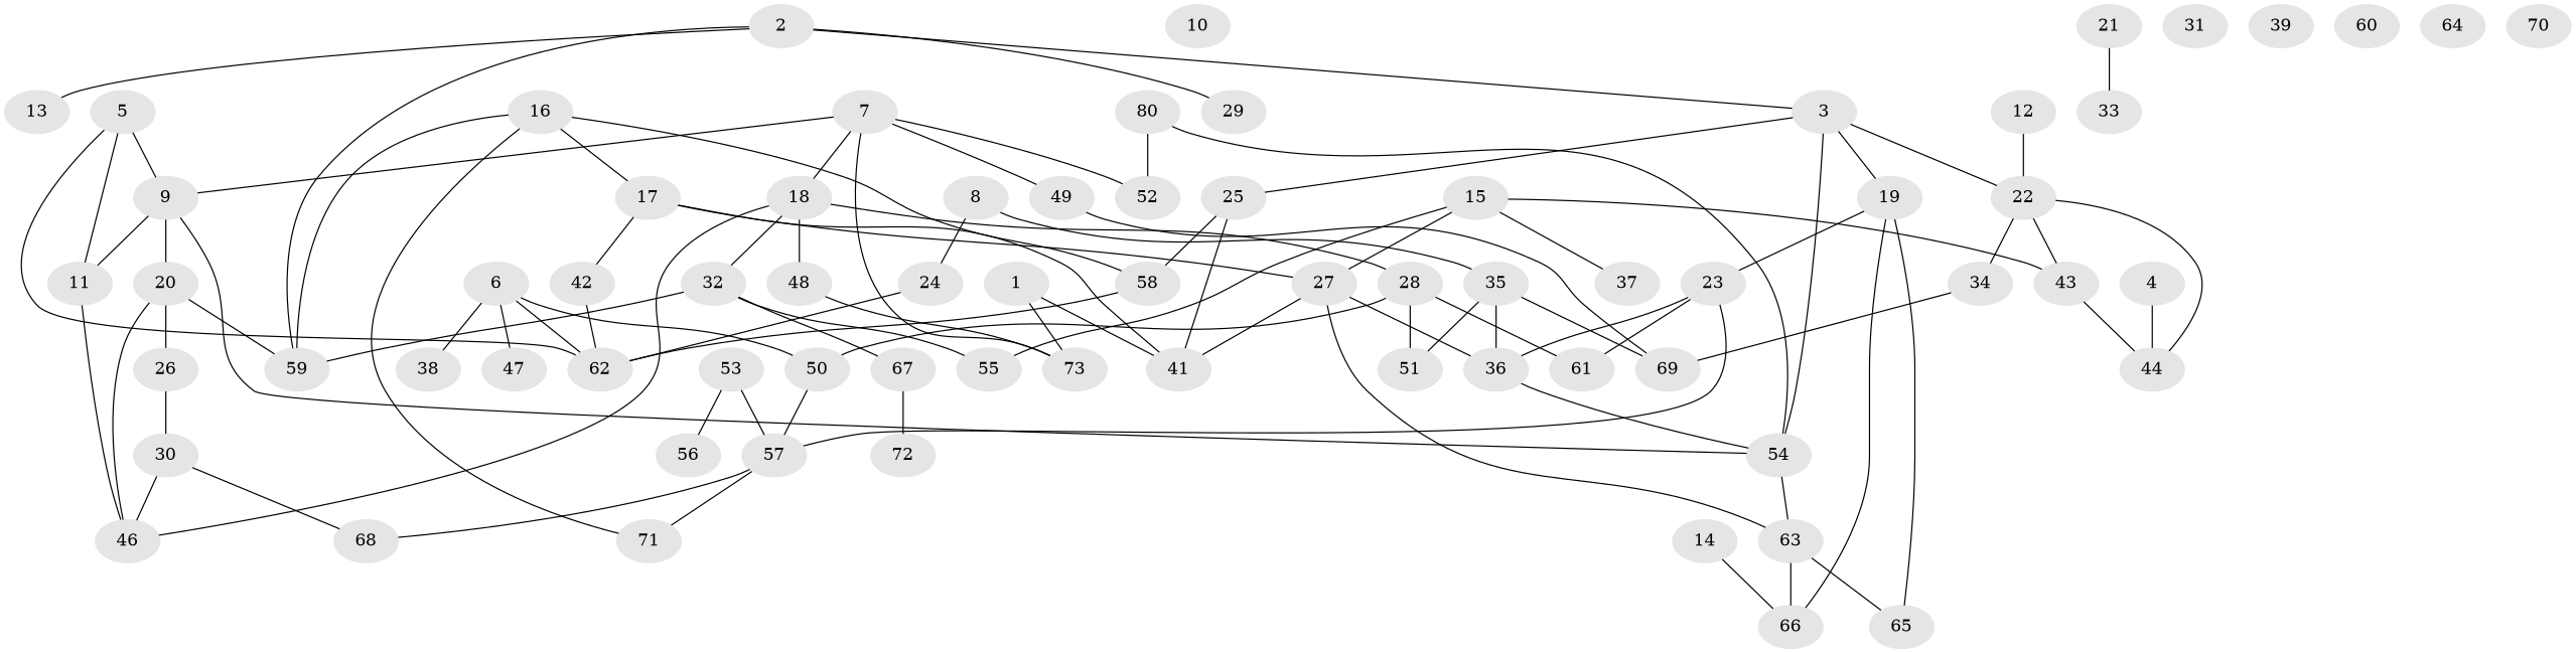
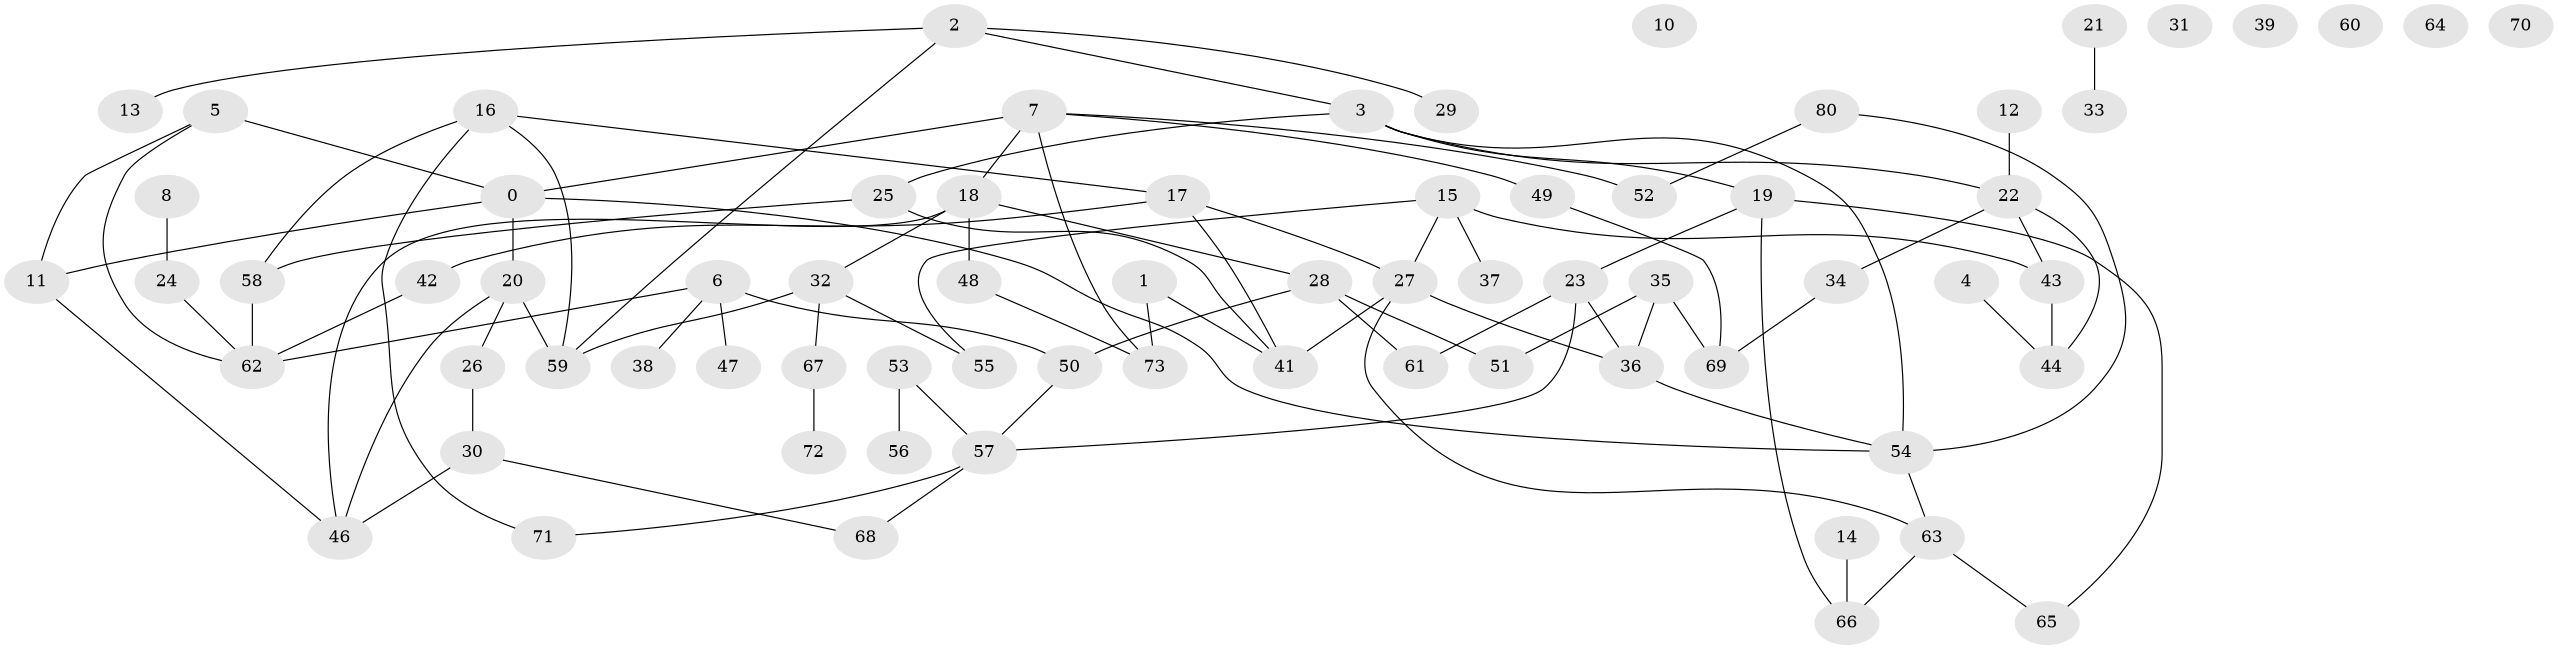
  graph {
    node [color=gray90 style=filled]
    1
    41
    73
    2
    3
    13
    29
    59
    19
    22
    25
    54
    66
    23
    65
    44
    43
    34
    58
    63
    4
    5
-   9
+   9 [label=0]
    11
    62
    20
    46
    6
    38
    47
    50
    57
    7
    18
    49
    52
    28
    32
    48
    69
    8
    24
    35
    36
    51
    26
    10
    12
    14
    15
    27
    37
    55
    16
    17
    71
    42
    61
    67
    30
    21
    33
    68
    31
    72
    39
    n67 [label=80]
    53
    56
    60
    64
    70
    1 -- 41
    1 -- 73
    2 -- 3
    2 -- 13
    2 -- 29
    2 -- 59
    3 -- 19
    3 -- 22
    3 -- 25
    3 -- 54
    19 -- 66
    19 -- 23
    19 -- 65
    22 -- 44
    22 -- 43
    22 -- 34
    25 -- 41
    25 -- 58
    54 -- 63
    23 -- 57
    23 -- 36
    23 -- 61
    43 -- 44
    34 -- 69
    58 -- 62
    63 -- 66
    63 -- 65
    4 -- 44
    5 -- 9
    5 -- 11
    5 -- 62
    9 -- 54
    9 -- 11
    9 -- 20
    11 -- 46
    20 -- 59
    20 -- 46
    20 -- 26
    6 -- 62
    6 -- 38
    6 -- 47
    6 -- 50
    50 -- 57
    57 -- 71
    57 -- 68
    7 -- 73
    7 -- 9
    7 -- 18
    7 -- 49
    7 -- 52
    18 -- 46
    18 -- 28
    18 -- 32
    18 -- 48
    49 -- 69
    28 -- 50
    28 -- 51
    28 -- 61
    32 -- 59
    32 -- 55
    32 -- 67
    48 -- 73
    8 -- 24
-   8 -- 35
    24 -- 62
    35 -- 69
    35 -- 36
    35 -- 51
    36 -- 54
    26 -- 30
    12 -- 22
    14 -- 66
    15 -- 43
    15 -- 27
    15 -- 37
    15 -- 55
    27 -- 41
    27 -- 63
    27 -- 36
    16 -- 59
    16 -- 58
    16 -- 17
    16 -- 71
    17 -- 41
    17 -- 27
    17 -- 42
    42 -- 62
    67 -- 72
    30 -- 46
    30 -- 68
    21 -- 33
    n67 -- 54
    n67 -- 52
    53 -- 57
    53 -- 56
  }
